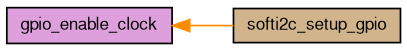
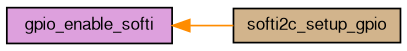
  digraph {
    rankdir=LR
    node [color=black fontname=FreeSans fontsize=10 shape=record style=filled]
-   n1 [fillcolor=plum fontcolor=black height=0.2 label=gpio_enable_clock width=0.4]
+   n1 [fillcolor=plum fontcolor=black height=0.2 label=gpio_enable_softi width=0.4]
    n2 [fillcolor=tan height=0.2 label=softi2c_setup_gpio width=0.4]
    n1 -> n2 [color=darkorange dir=back fontname=FreeSans fontsize=10 labelfontname=FreeSans labelfontsize=10 style=solid]
  }
